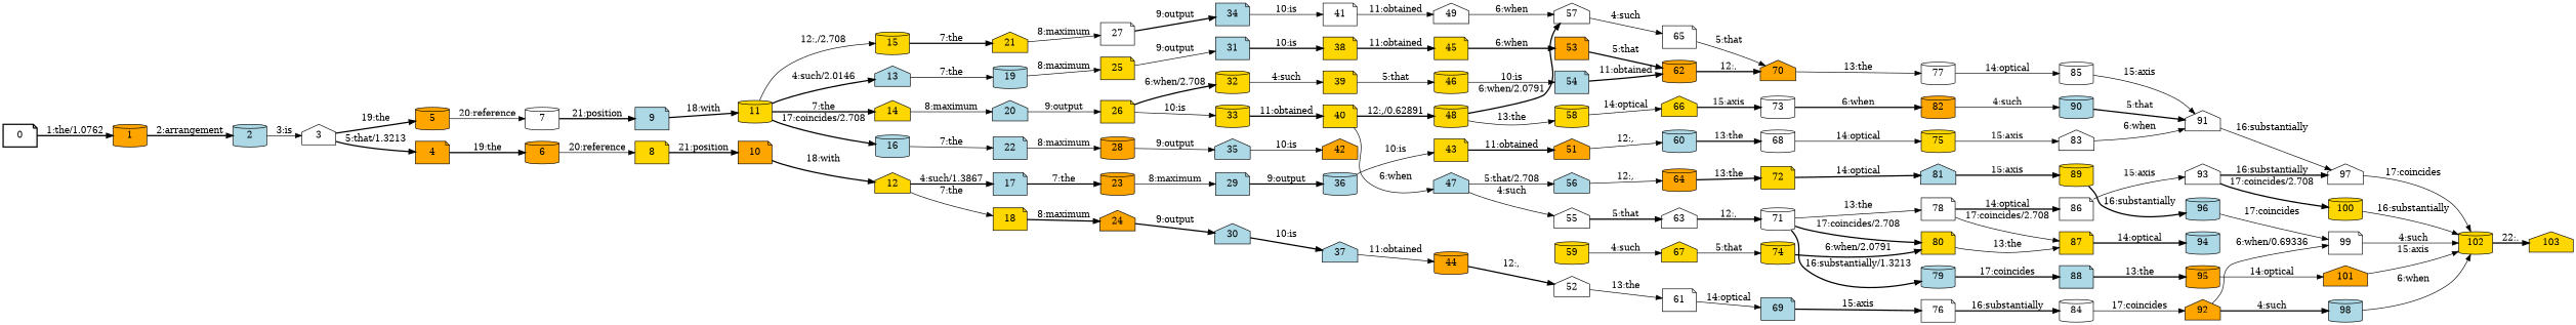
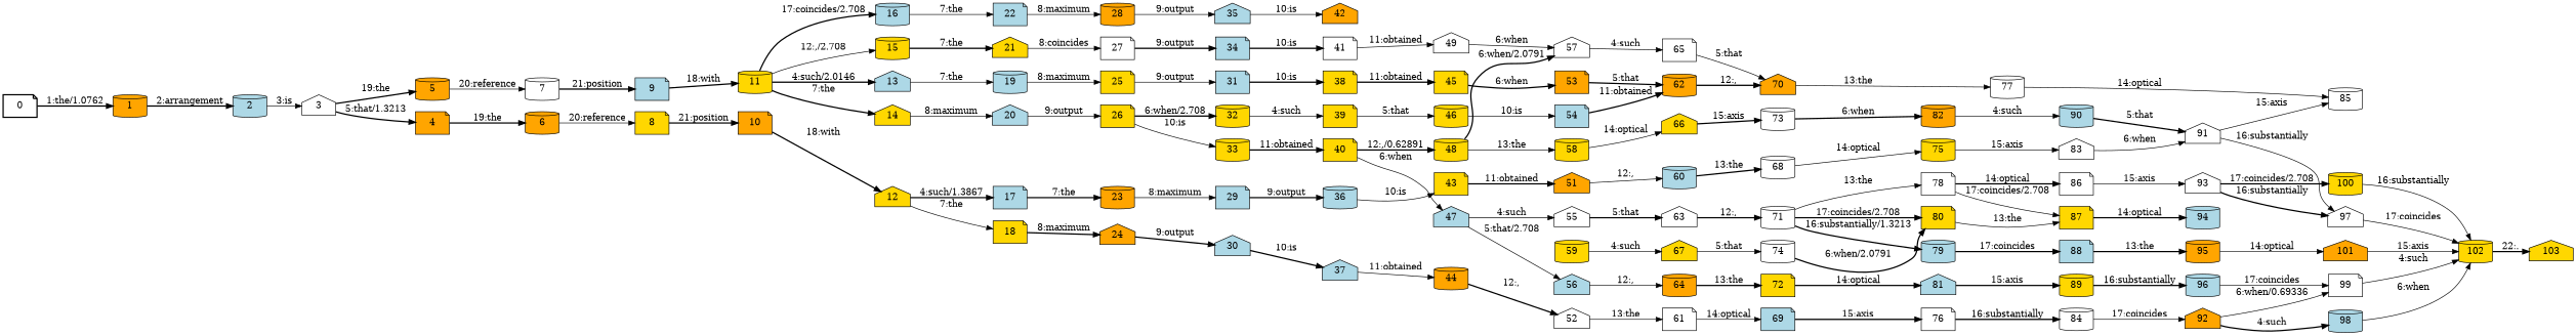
  digraph {
    nodesep=0.25
    rankdir=LR
    ranksep=0.4
    node [fillcolor=gold fontsize=14 shape=cylinder style="solid,filled"]
    edge [fontsize=14 style=solid]
    n1 [fillcolor=white label=0 shape=note style="bold,filled"]
    n2 [fillcolor=orange label=1]
    n3 [fillcolor=lightblue label=2]
    n4 [fillcolor=white label=3 shape=house]
    n5 [fillcolor=orange label=5]
    n6 [fillcolor=orange label=4 shape=note]
    n7 [fillcolor=white label=7]
    n8 [fillcolor=orange label=6]
    n9 [fillcolor=lightblue label=9 shape=note]
    n10 [label=8 shape=note]
    n11 [fillcolor=orange label=10 shape=note]
    n12 [label=11]
    n13 [label=12 shape=house]
    n14 [label=14 shape=house]
    n15 [fillcolor=lightblue label=13 shape=house]
    n16 [label=15]
    n17 [fillcolor=lightblue label=16]
    n18 [label=18 shape=note]
    n19 [fillcolor=lightblue label=17 shape=note]
    n20 [fillcolor=lightblue label=20 shape=house]
    n21 [fillcolor=lightblue label=19]
    n22 [label=21 shape=house]
    n23 [fillcolor=lightblue label=22 shape=note]
    n24 [fillcolor=orange label=24 shape=house]
    n25 [fillcolor=orange label=23]
    n26 [label=26 shape=note]
    n27 [label=25 shape=note]
    n28 [fillcolor=white label=27 shape=note]
    n29 [fillcolor=orange label=28]
    n30 [fillcolor=lightblue label=30 shape=house]
    n31 [fillcolor=lightblue label=29 shape=note]
    n32 [fillcolor=lightblue label=31 shape=note]
    n33 [label=33]
    n34 [label=32]
    n35 [fillcolor=lightblue label=34 shape=note]
    n36 [fillcolor=lightblue label=35 shape=house]
    n37 [fillcolor=lightblue label=36]
    n38 [fillcolor=lightblue label=37 shape=house]
    n39 [label=38 shape=note]
    n40 [label=40 shape=note]
    n41 [label=39 shape=note]
    n42 [fillcolor=white label=41 shape=note]
    n43 [fillcolor=orange label=42 shape=house]
    n44 [label=43 shape=note]
    n45 [fillcolor=orange label=44]
    n46 [label=45 shape=note]
    n47 [fillcolor=lightblue label=47 shape=house]
    n48 [label=48]
    n49 [label=46]
    n50 [fillcolor=white label=49 shape=house]
    n51 [fillcolor=orange label=51 shape=house]
    n52 [fillcolor=white label=52 shape=house]
    n53 [fillcolor=orange label=53 shape=note]
    n54 [fillcolor=lightblue label=54 shape=note]
    n55 [fillcolor=white label=55 shape=house]
    n56 [fillcolor=lightblue label=56 shape=house]
    n57 [label=58]
    n58 [fillcolor=white label=57 shape=house]
    n59 [fillcolor=lightblue label=60]
    n60 [fillcolor=white label=61 shape=note]
    n61 [fillcolor=orange label=62]
    n62 [fillcolor=white label=63 shape=house]
    n63 [fillcolor=orange label=64]
    n64 [label=66 shape=house]
    n65 [fillcolor=white label=65 shape=note]
    n66 [label=59]
    n67 [label=67 shape=house]
    n68 [fillcolor=white label=68]
    n69 [fillcolor=lightblue label=69 shape=note]
    n70 [fillcolor=orange label=70 shape=house]
    n71 [fillcolor=white label=71]
    n72 [label=72 shape=note]
    n73 [fillcolor=white label=73]
-   n74 [label=74]
+   n74 [fillcolor=white label=74]
    n75 [label=75]
    n76 [fillcolor=white label=76 shape=note]
    n77 [fillcolor=white label=77]
    n78 [fillcolor=white label=78 shape=note]
    n79 [fillcolor=lightblue label=79]
    n80 [label=80 shape=note]
    n81 [fillcolor=lightblue label=81 shape=house]
    n82 [fillcolor=orange label=82]
    n83 [fillcolor=white label=83 shape=house]
    n84 [fillcolor=white label=84]
    n85 [fillcolor=white label=85]
    n86 [fillcolor=white label=86 shape=note]
    n87 [label=87 shape=note]
    n88 [fillcolor=lightblue label=88 shape=note]
    n89 [label=89]
    n90 [fillcolor=lightblue label=90]
    n91 [fillcolor=white label=91 shape=house]
    n92 [fillcolor=orange label=92 shape=house]
    n93 [fillcolor=white label=93 shape=house]
    n94 [fillcolor=lightblue label=94]
    n95 [fillcolor=orange label=95]
    n96 [fillcolor=lightblue label=96]
    n97 [fillcolor=white label=97 shape=house]
    n98 [fillcolor=lightblue label=98]
    n99 [fillcolor=white label=99 shape=note]
    n100 [label=100]
    n101 [fillcolor=orange label=101 shape=house]
    n102 [label=102]
    n103 [label=103 shape=house]
    n1 -> n2 [label="1:the/1.0762" style=bold]
    n2 -> n3 [label="2:arrangement" style=bold]
    n3 -> n4 [label="3:is"]
    n4 -> n5 [label="19:the" style=bold]
    n4 -> n6 [label="5:that/1.3213" style=bold]
    n5 -> n7 [label="20:reference"]
    n6 -> n8 [label="19:the" style=bold]
    n7 -> n9 [label="21:position" style=bold]
    n8 -> n10 [label="20:reference"]
    n9 -> n12 [label="18:with" style=bold]
    n10 -> n11 [label="21:position" style=bold]
    n11 -> n13 [label="18:with" style=bold]
    n12 -> n14 [label="7:the" style=bold]
    n12 -> n15 [label="4:such/2.0146" style=bold]
    n12 -> n16 [label="12:,/2.708"]
    n12 -> n17 [label="17:coincides/2.708" style=bold]
    n13 -> n18 [label="7:the"]
    n13 -> n19 [label="4:such/1.3867" style=bold]
    n14 -> n20 [label="8:maximum"]
    n15 -> n21 [label="7:the"]
    n16 -> n22 [label="7:the" style=bold]
    n17 -> n23 [label="7:the"]
    n18 -> n24 [label="8:maximum" style=bold]
    n19 -> n25 [label="7:the" style=bold]
    n20 -> n26 [label="9:output"]
    n21 -> n27 [label="8:maximum"]
-   n22 -> n28 [label="8:maximum"]
+   n22 -> n28 [label="8:coincides"]
    n23 -> n29 [label="8:maximum"]
    n24 -> n30 [label="9:output" style=bold]
    n25 -> n31 [label="8:maximum"]
    n26 -> n33 [label="10:is"]
    n26 -> n34 [label="6:when/2.708" style=bold]
    n27 -> n32 [label="9:output"]
    n28 -> n35 [label="9:output" style=bold]
    n29 -> n36 [label="9:output"]
    n30 -> n38 [label="10:is" style=bold]
    n31 -> n37 [label="9:output" style=bold]
    n32 -> n39 [label="10:is" style=bold]
    n33 -> n40 [label="11:obtained" style=bold]
    n34 -> n41 [label="4:such"]
-   n35 -> n42 [label="10:is"]
+   n35 -> n42 [label="10:is" style=bold]
    n36 -> n43 [label="10:is"]
    n37 -> n44 [label="10:is"]
    n38 -> n45 [label="11:obtained"]
    n39 -> n46 [label="11:obtained" style=bold]
    n40 -> n47 [label="6:when"]
    n40 -> n48 [label="12:,/0.62891" style=bold]
    n41 -> n49 [label="5:that"]
    n42 -> n50 [label="11:obtained"]
    n44 -> n51 [label="11:obtained" style=bold]
    n45 -> n52 [label="12:," style=bold]
    n46 -> n53 [label="6:when" style=bold]
    n47 -> n55 [label="4:such"]
    n47 -> n56 [label="5:that/2.708"]
    n48 -> n57 [label="13:the"]
    n48 -> n58 [label="6:when/2.0791" style=bold]
    n49 -> n54 [label="10:is"]
    n50 -> n58 [label="6:when"]
    n51 -> n59 [label="12:,"]
    n52 -> n60 [label="13:the"]
    n53 -> n61 [label="5:that" style=bold]
    n54 -> n61 [label="11:obtained" style=bold]
    n55 -> n62 [label="5:that" style=bold]
    n56 -> n63 [label="12:,"]
    n57 -> n64 [label="14:optical"]
    n58 -> n65 [label="4:such"]
    n59 -> n68 [label="13:the" style=bold]
    n60 -> n69 [label="14:optical"]
    n61 -> n70 [label="12:," style=bold]
    n62 -> n71 [label="12:," style=bold]
    n63 -> n72 [label="13:the" style=bold]
    n64 -> n73 [label="15:axis" style=bold]
    n65 -> n70 [label="5:that"]
    n66 -> n67 [label="4:such"]
    n67 -> n74 [label="5:that"]
    n68 -> n75 [label="14:optical"]
    n69 -> n76 [label="15:axis" style=bold]
    n70 -> n77 [label="13:the"]
    n71 -> n78 [label="13:the"]
    n71 -> n79 [label="16:substantially/1.3213" style=bold]
    n71 -> n80 [label="17:coincides/2.708" style=bold]
    n72 -> n81 [label="14:optical" style=bold]
    n73 -> n82 [label="6:when" style=bold]
    n74 -> n80 [label="6:when/2.0791" style=bold]
    n75 -> n83 [label="15:axis"]
    n76 -> n84 [label="16:substantially" style=bold]
    n77 -> n85 [label="14:optical"]
    n78 -> n86 [label="14:optical" style=bold]
    n78 -> n87 [label="17:coincides/2.708"]
    n79 -> n88 [label="17:coincides" style=bold]
    n80 -> n87 [label="13:the"]
    n81 -> n89 [label="15:axis" style=bold]
    n82 -> n90 [label="4:such"]
    n83 -> n91 [label="6:when"]
    n84 -> n92 [label="17:coincides"]
-   n85 -> n91 [label="15:axis"]
+   n91 -> n85 [label="15:axis"]
    n86 -> n93 [label="15:axis"]
    n87 -> n94 [label="14:optical" style=bold]
    n88 -> n95 [label="13:the" style=bold]
    n89 -> n96 [label="16:substantially" style=bold]
    n90 -> n91 [label="5:that" style=bold]
    n91 -> n97 [label="16:substantially"]
    n92 -> n98 [label="4:such" style=bold]
    n92 -> n99 [label="6:when/0.69336"]
    n93 -> n97 [label="16:substantially" style=bold]
    n93 -> n100 [label="17:coincides/2.708" style=bold]
    n95 -> n101 [label="14:optical"]
    n96 -> n99 [label="17:coincides"]
    n97 -> n102 [label="17:coincides"]
    n98 -> n102 [label="6:when"]
    n99 -> n102 [label="4:such"]
    n100 -> n102 [label="16:substantially"]
    n101 -> n102 [label="15:axis"]
    n102 -> n103 [label="22:." style=bold]
  }
